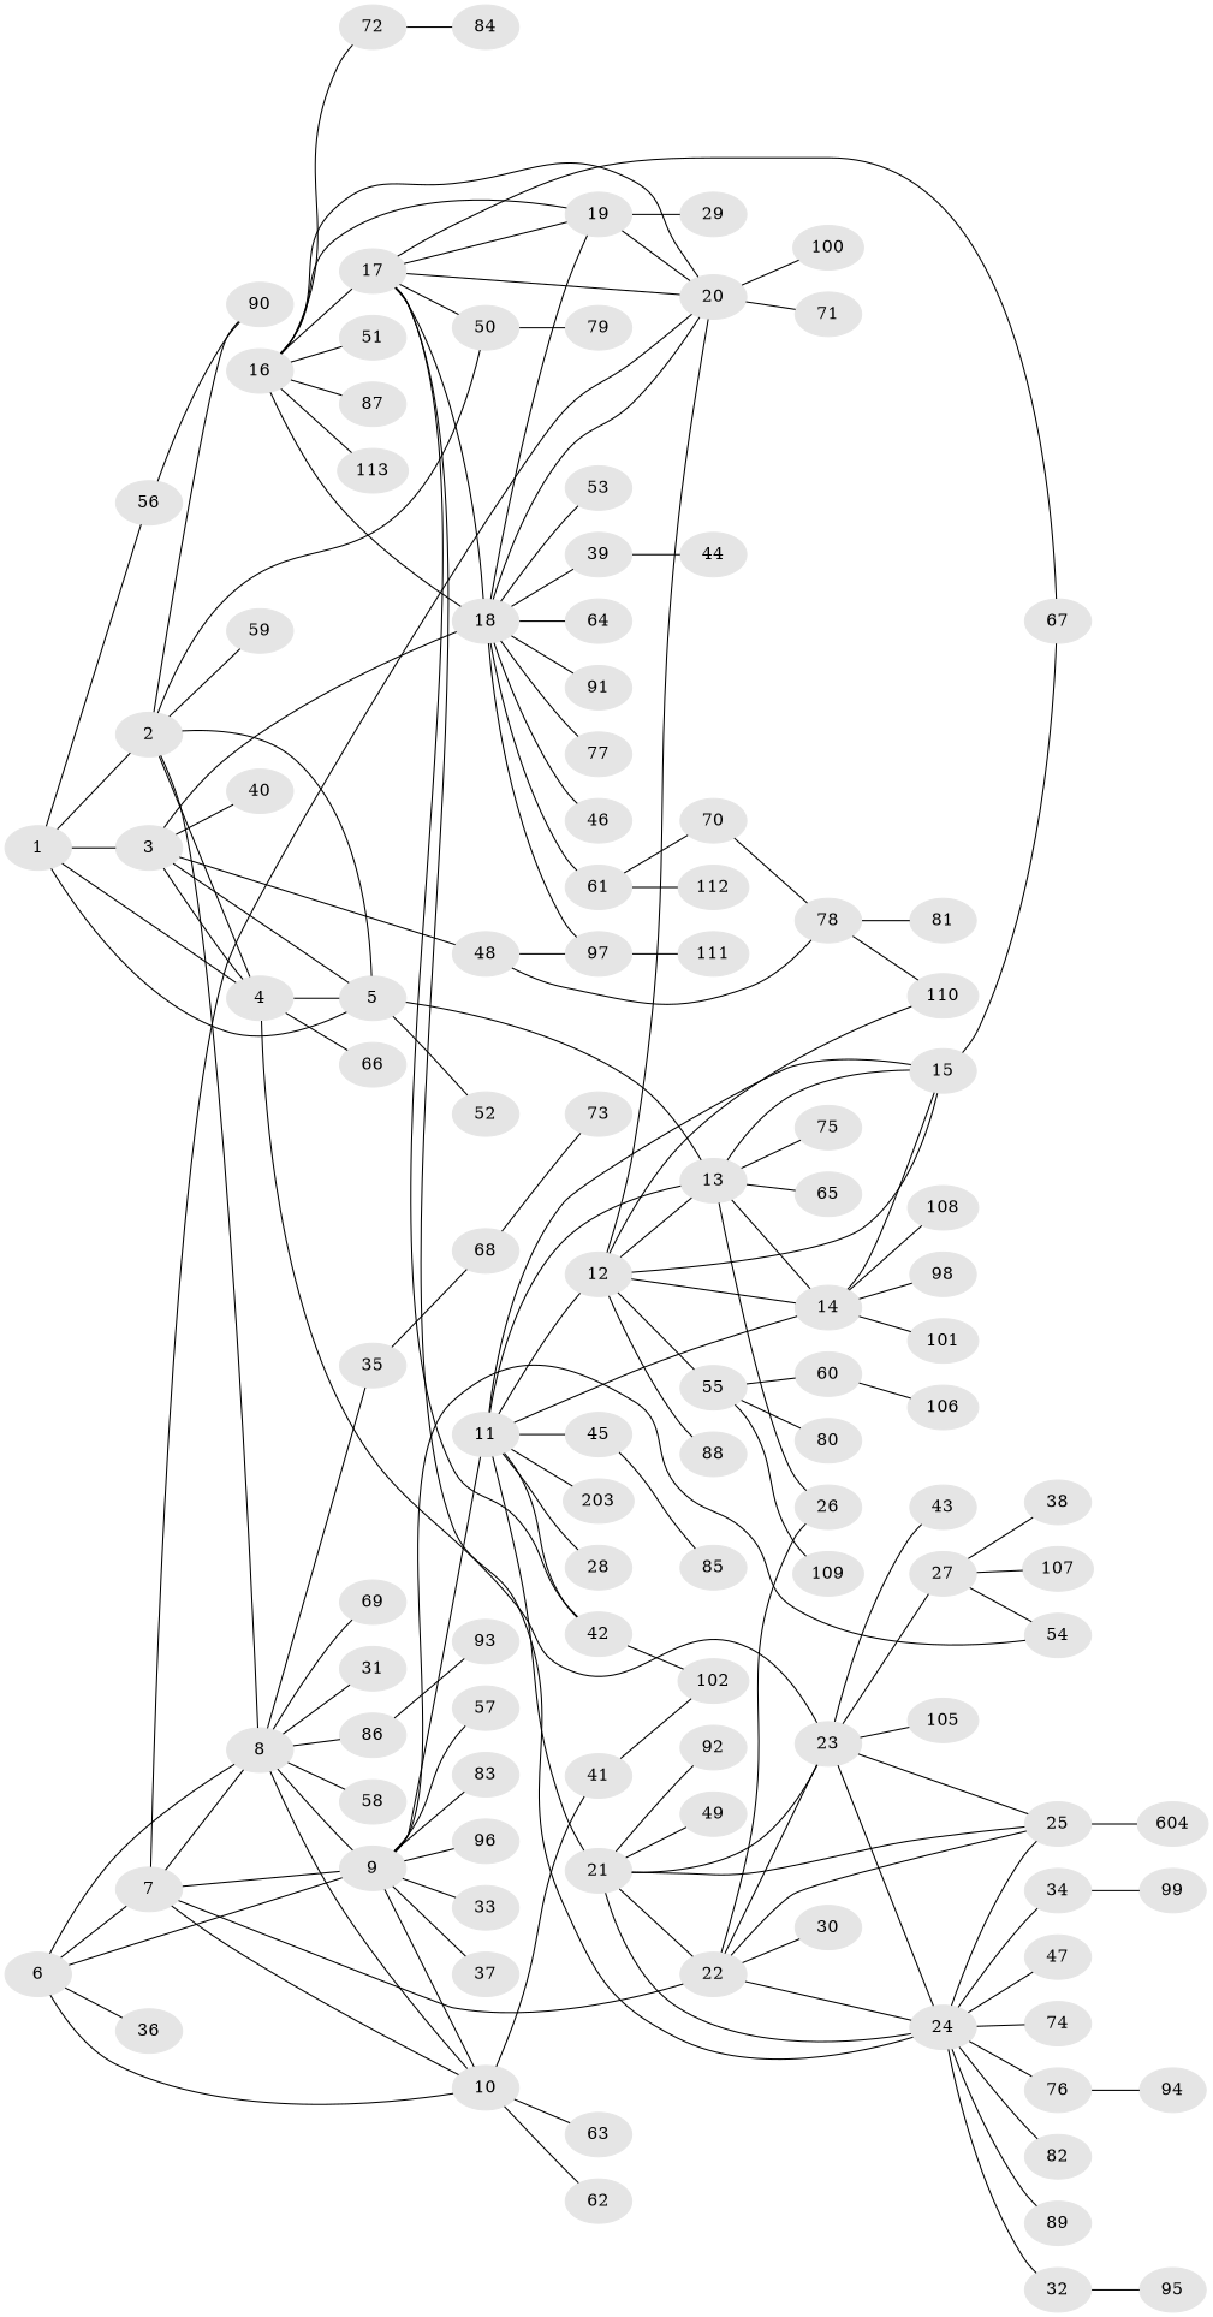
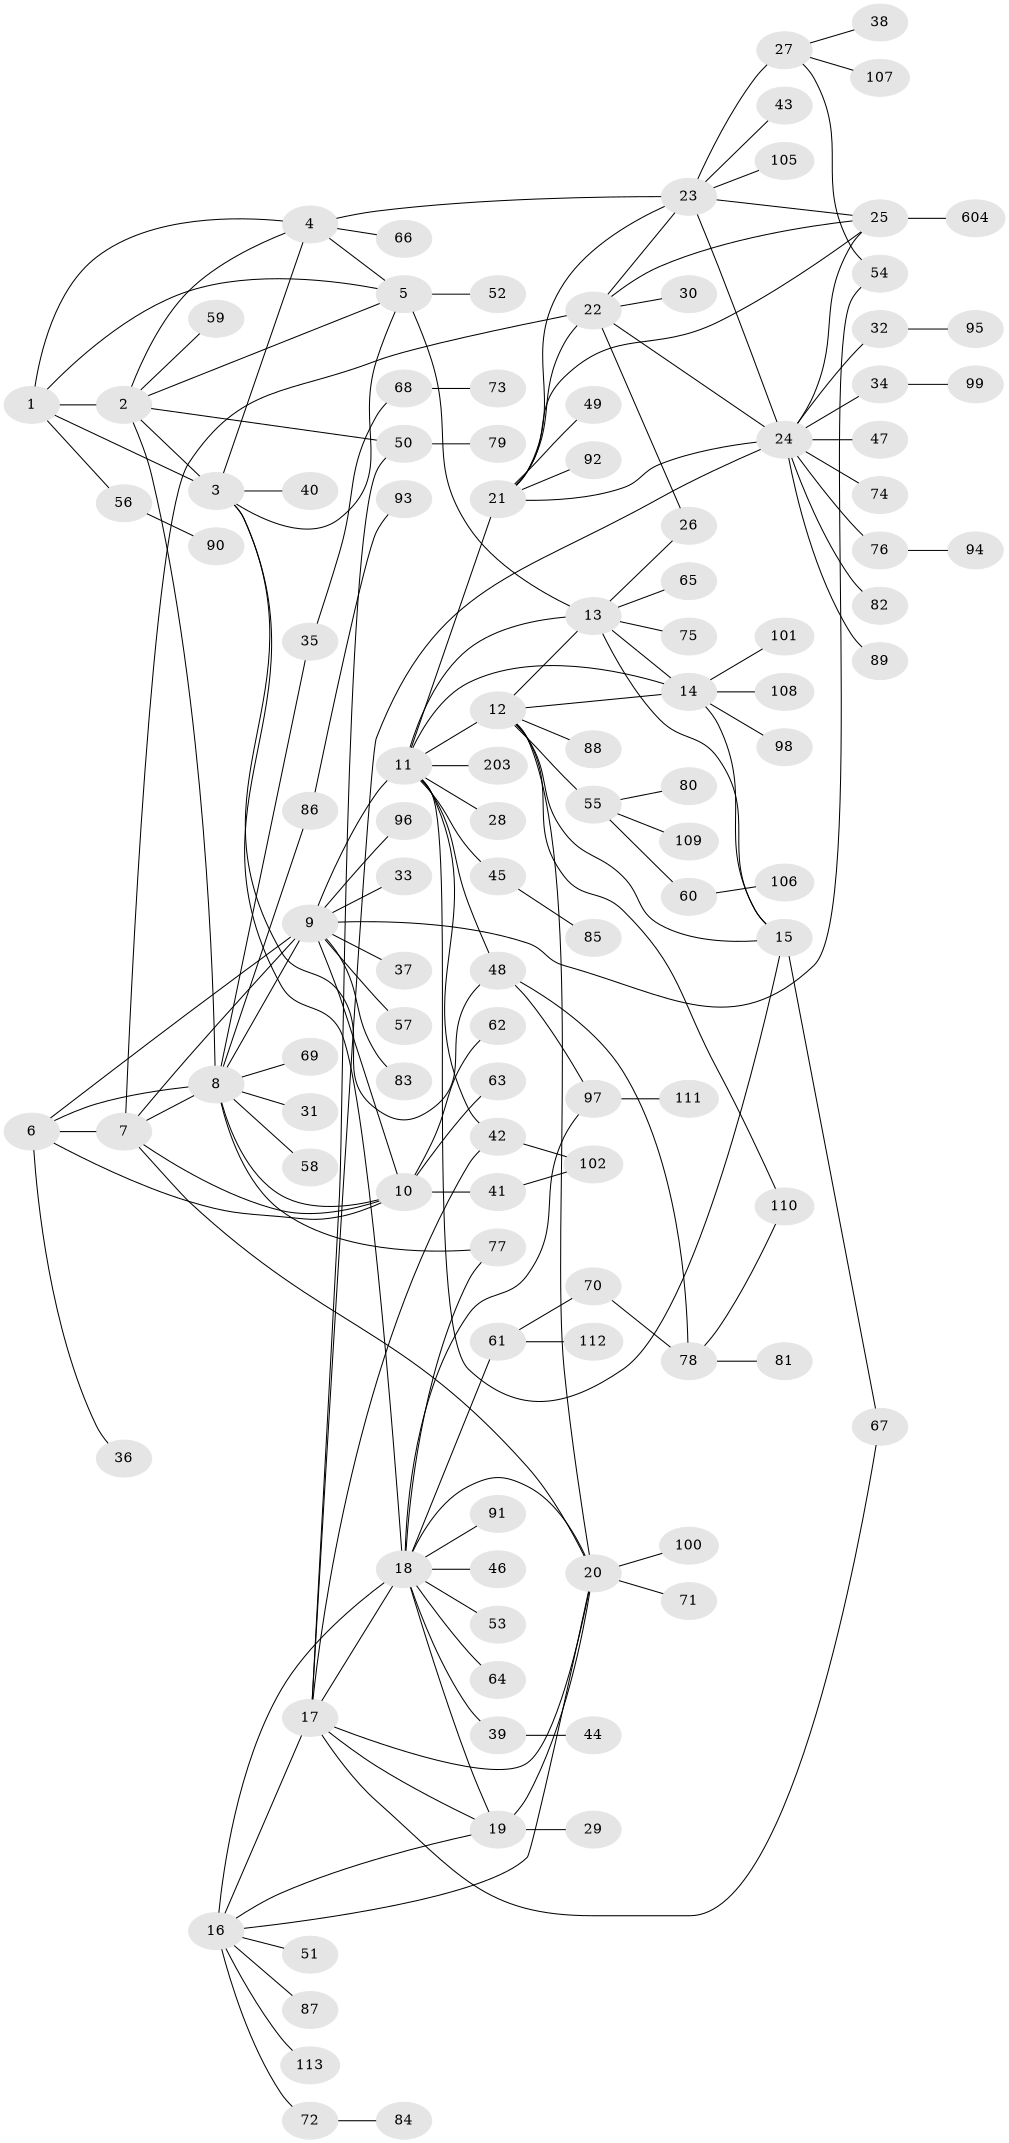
  graph {
    rankdir=LR
    node [color=gray90 style=filled]
    1
    2
    3
    4
    5
    56
    8
    50
    59
    18
    40
    48
    23
    66
    13
    52
    90
    9
    10
    31
    35
    58
    69
    77
    86
    79
    20
    19
    39
    46
    53
    61
    64
    91
    97
    78
    24
    25
    27
    43
    105
    14
    15
    26
    65
    75
    6
    7
    36
    22
    11
    33
    37
    54
    57
    83
    96
    41
    62
    63
    71
    100
    30
    68
    93
    12
    21
    28
    42
    45
    n71 [label=203]
    102
    55
    88
    110
    98
    101
    108
    67
    49
    92
    85
    60
    80
    109
    16
    17
    51
    72
    87
    113
    29
    84
    32
    34
    47
    74
    76
    82
    89
    44
    70
    112
    111
    n105 [label=604]
    38
    107
    95
    99
    94
    73
    81
    106
    1 -- 2
    1 -- 3
    1 -- 4
    1 -- 5
    1 -- 56
-   2 -- 90
+   2 -- 3
    2 -- 4
    2 -- 5
    2 -- 8
    2 -- 50
    2 -- 59
    3 -- 4
    3 -- 5
    3 -- 18
    3 -- 40
    3 -- 48
    4 -- 5
    4 -- 23
    4 -- 66
    5 -- 13
    5 -- 52
    56 -- 90
    8 -- 9
    8 -- 10
    8 -- 31
    8 -- 35
    8 -- 58
    8 -- 69
+   8 -- 77
    8 -- 86
    50 -- 79
    18 -- 77
    18 -- 20
    18 -- 19
    18 -- 39
    18 -- 46
    18 -- 53
    18 -- 61
    18 -- 64
    18 -- 91
    18 -- 97
    48 -- 97
    48 -- 78
    23 -- 24
    23 -- 25
    23 -- 27
    23 -- 43
    23 -- 105
    13 -- 14
    13 -- 15
    13 -- 26
    13 -- 65
    13 -- 75
    9 -- 10
    9 -- 11
    9 -- 33
    9 -- 37
    9 -- 54
    9 -- 57
    9 -- 83
    9 -- 96
    10 -- 41
    10 -- 62
    10 -- 63
    35 -- 68
    86 -- 93
    20 -- 71
    20 -- 100
    19 -- 20
    19 -- 29
    39 -- 44
    61 -- 70
    61 -- 112
    97 -- 111
    78 -- 110
    78 -- 81
    24 -- 25
    24 -- 32
    24 -- 34
    24 -- 47
    24 -- 74
    24 -- 76
    24 -- 82
    24 -- 89
    25 -- n105
    27 -- 54
    27 -- 38
    27 -- 107
    14 -- 15
    14 -- 98
    14 -- 101
    14 -- 108
    15 -- 67
    6 -- 8
    6 -- 9
    6 -- 10
    6 -- 7
    6 -- 36
    7 -- 8
    7 -- 9
    7 -- 10
    7 -- 20
    7 -- 22
    22 -- 23
    22 -- 24
    22 -- 25
    22 -- 26
    22 -- 30
+   11 -- 48
    11 -- 13
    11 -- 14
    11 -- 15
    11 -- 12
    11 -- 21
    11 -- 28
    11 -- 42
    11 -- 45
    11 -- n71
    41 -- 102
    68 -- 73
    12 -- 13
    12 -- 20
    12 -- 14
    12 -- 15
    12 -- 55
    12 -- 88
    12 -- 110
    21 -- 23
    21 -- 24
    21 -- 25
    21 -- 22
    21 -- 49
    21 -- 92
    42 -- 102
    45 -- 85
    55 -- 60
    55 -- 80
    55 -- 109
    60 -- 106
    16 -- 18
    16 -- 20
    16 -- 19
    16 -- 17
    16 -- 51
    16 -- 72
    16 -- 87
    16 -- 113
    17 -- 50
    17 -- 18
    17 -- 20
    17 -- 19
    17 -- 24
    17 -- 42
    17 -- 67
    72 -- 84
    32 -- 95
    34 -- 99
    76 -- 94
    70 -- 78
  }
